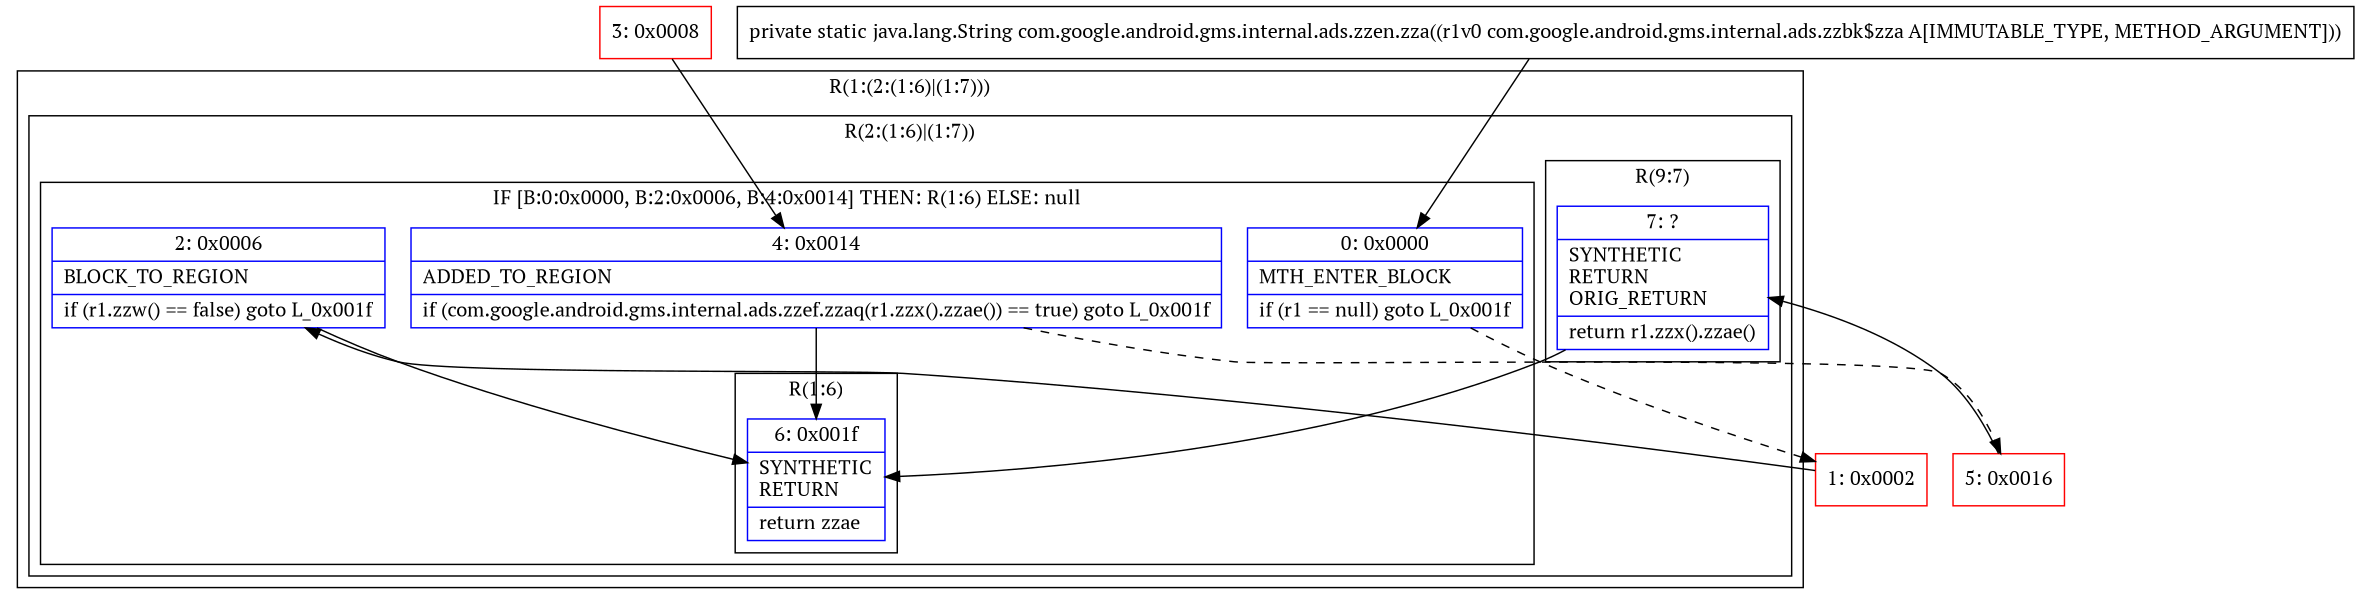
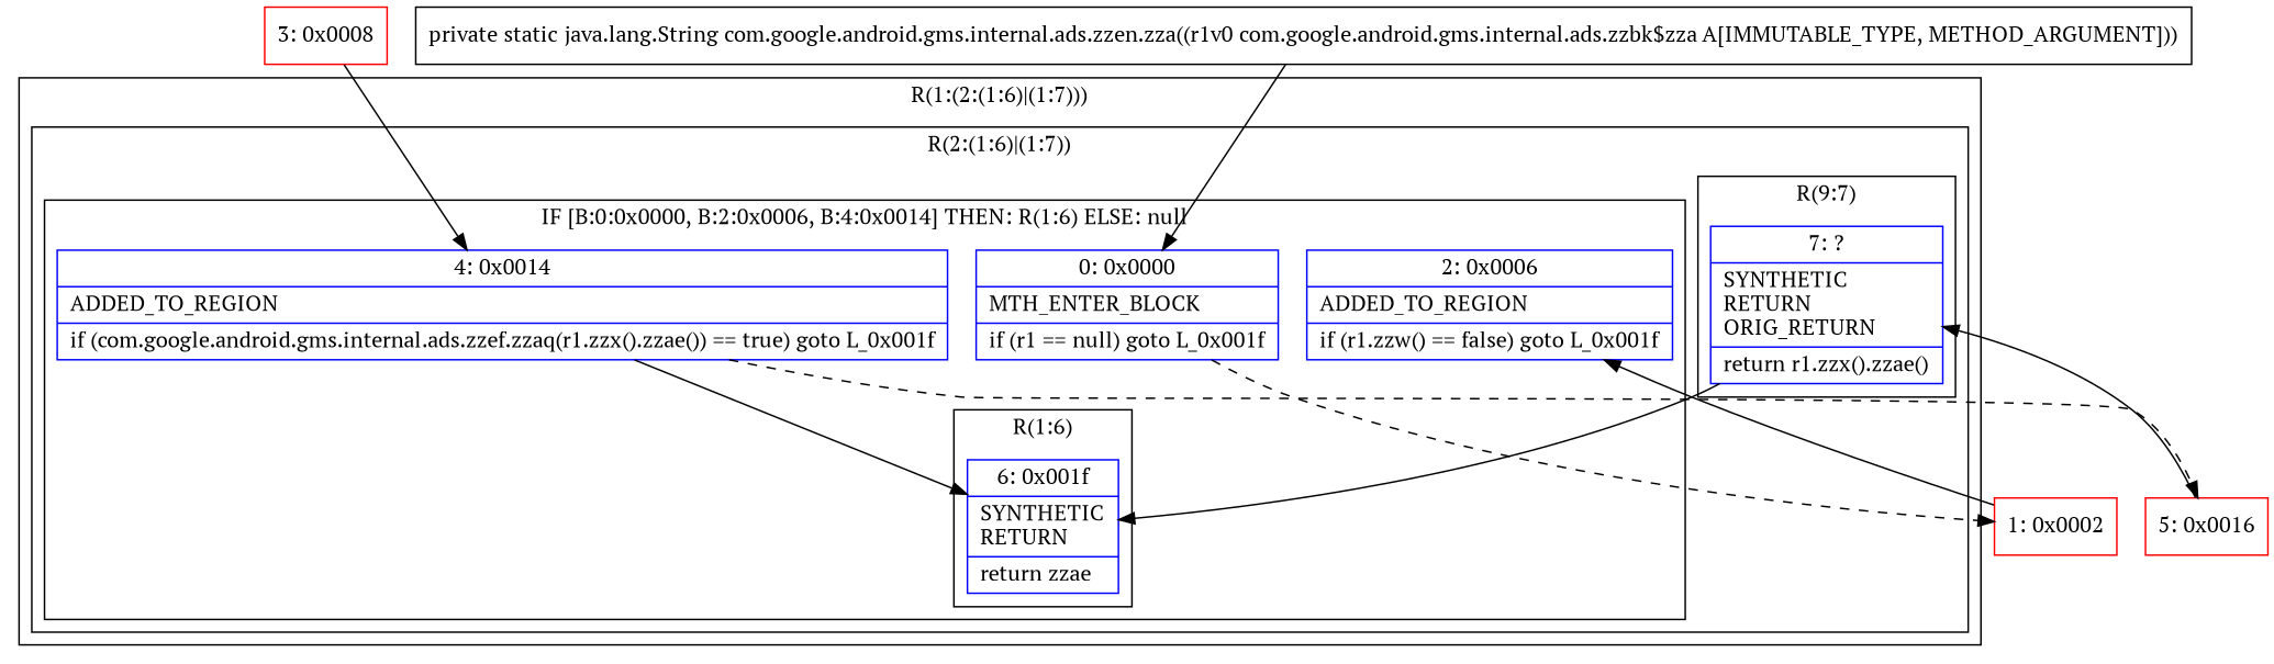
  digraph {
    fontname="PT Serif"
    node [color=blue fontname="PT Serif" shape=record]
    edge [fontname="PT Serif"]
    n1 [label="{6\:\ 0x001f|SYNTHETIC\lRETURN\l|return zzae\l}"]
    n2 [label="{0\:\ 0x0000|MTH_ENTER_BLOCK\l|if (r1 == null) goto L_0x001f\l}"]
-   n3 [label="{2\:\ 0x0006|BLOCK_TO_REGION\l|if (r1.zzw() == false) goto L_0x001f\l}"]
+   n3 [label="{2\:\ 0x0006|ADDED_TO_REGION\l|if (r1.zzw() == false) goto L_0x001f\l}"]
    n4 [label="{4\:\ 0x0014|ADDED_TO_REGION\l|if (com.google.android.gms.internal.ads.zzef.zzaq(r1.zzx().zzae()) == true) goto L_0x001f\l}"]
    n5 [label="{7\:\ ?|SYNTHETIC\lRETURN\lORIG_RETURN\l|return r1.zzx().zzae()\l}"]
    n6 [color=red label="{1\:\ 0x0002}"]
    n7 [color=red label="{5\:\ 0x0016}"]
    n8 [color=red label="{3\:\ 0x0008}"]
    n9 [label="{private static java.lang.String com.google.android.gms.internal.ads.zzen.zza((r1v0 com.google.android.gms.internal.ads.zzbk$zza A[IMMUTABLE_TYPE, METHOD_ARGUMENT])) }" color=""]
    subgraph cluster_1 {
      label="R(1:(2:(1:6)|(1:7)))"
      subgraph cluster_2 {
        label="R(2:(1:6)|(1:7))"
        subgraph cluster_3 {
          label="IF [B:0:0x0000, B:2:0x0006, B:4:0x0014] THEN: R(1:6) ELSE: null"
          n2
          n3
          n4
          subgraph cluster_4 {
            label="R(1:6)"
            n1
          }
        }
        subgraph cluster_5 {
          label="R(9:7)"
          n5
        }
      }
    }
    n2 -> n6 [style=dashed]
-   n3 -> n1
    n4 -> n1
    n4 -> n7 [style=dashed]
    n5 -> n1
    n6 -> n3
    n7 -> n5
    n8 -> n4
    n9 -> n2
  }
